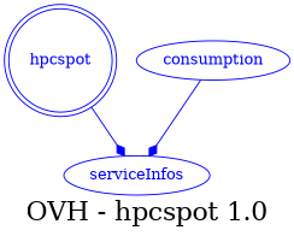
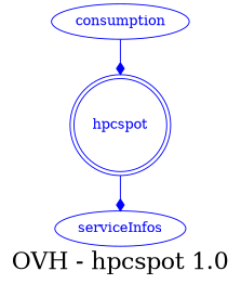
  digraph {
    fontsize=24
    label="OVH - hpcspot 1.0"
    splines=true
    node [color=blue fontcolor=blue shape=ellipse]
    edge [arrowhead=diamond arrowtail=none color=blue fontcolor=blue]
    hpcspot [shape=doublecircle]
    serviceInfos
    consumption
    hpcspot -> serviceInfos
-   consumption -> serviceInfos
+   consumption -> hpcspot
  }
